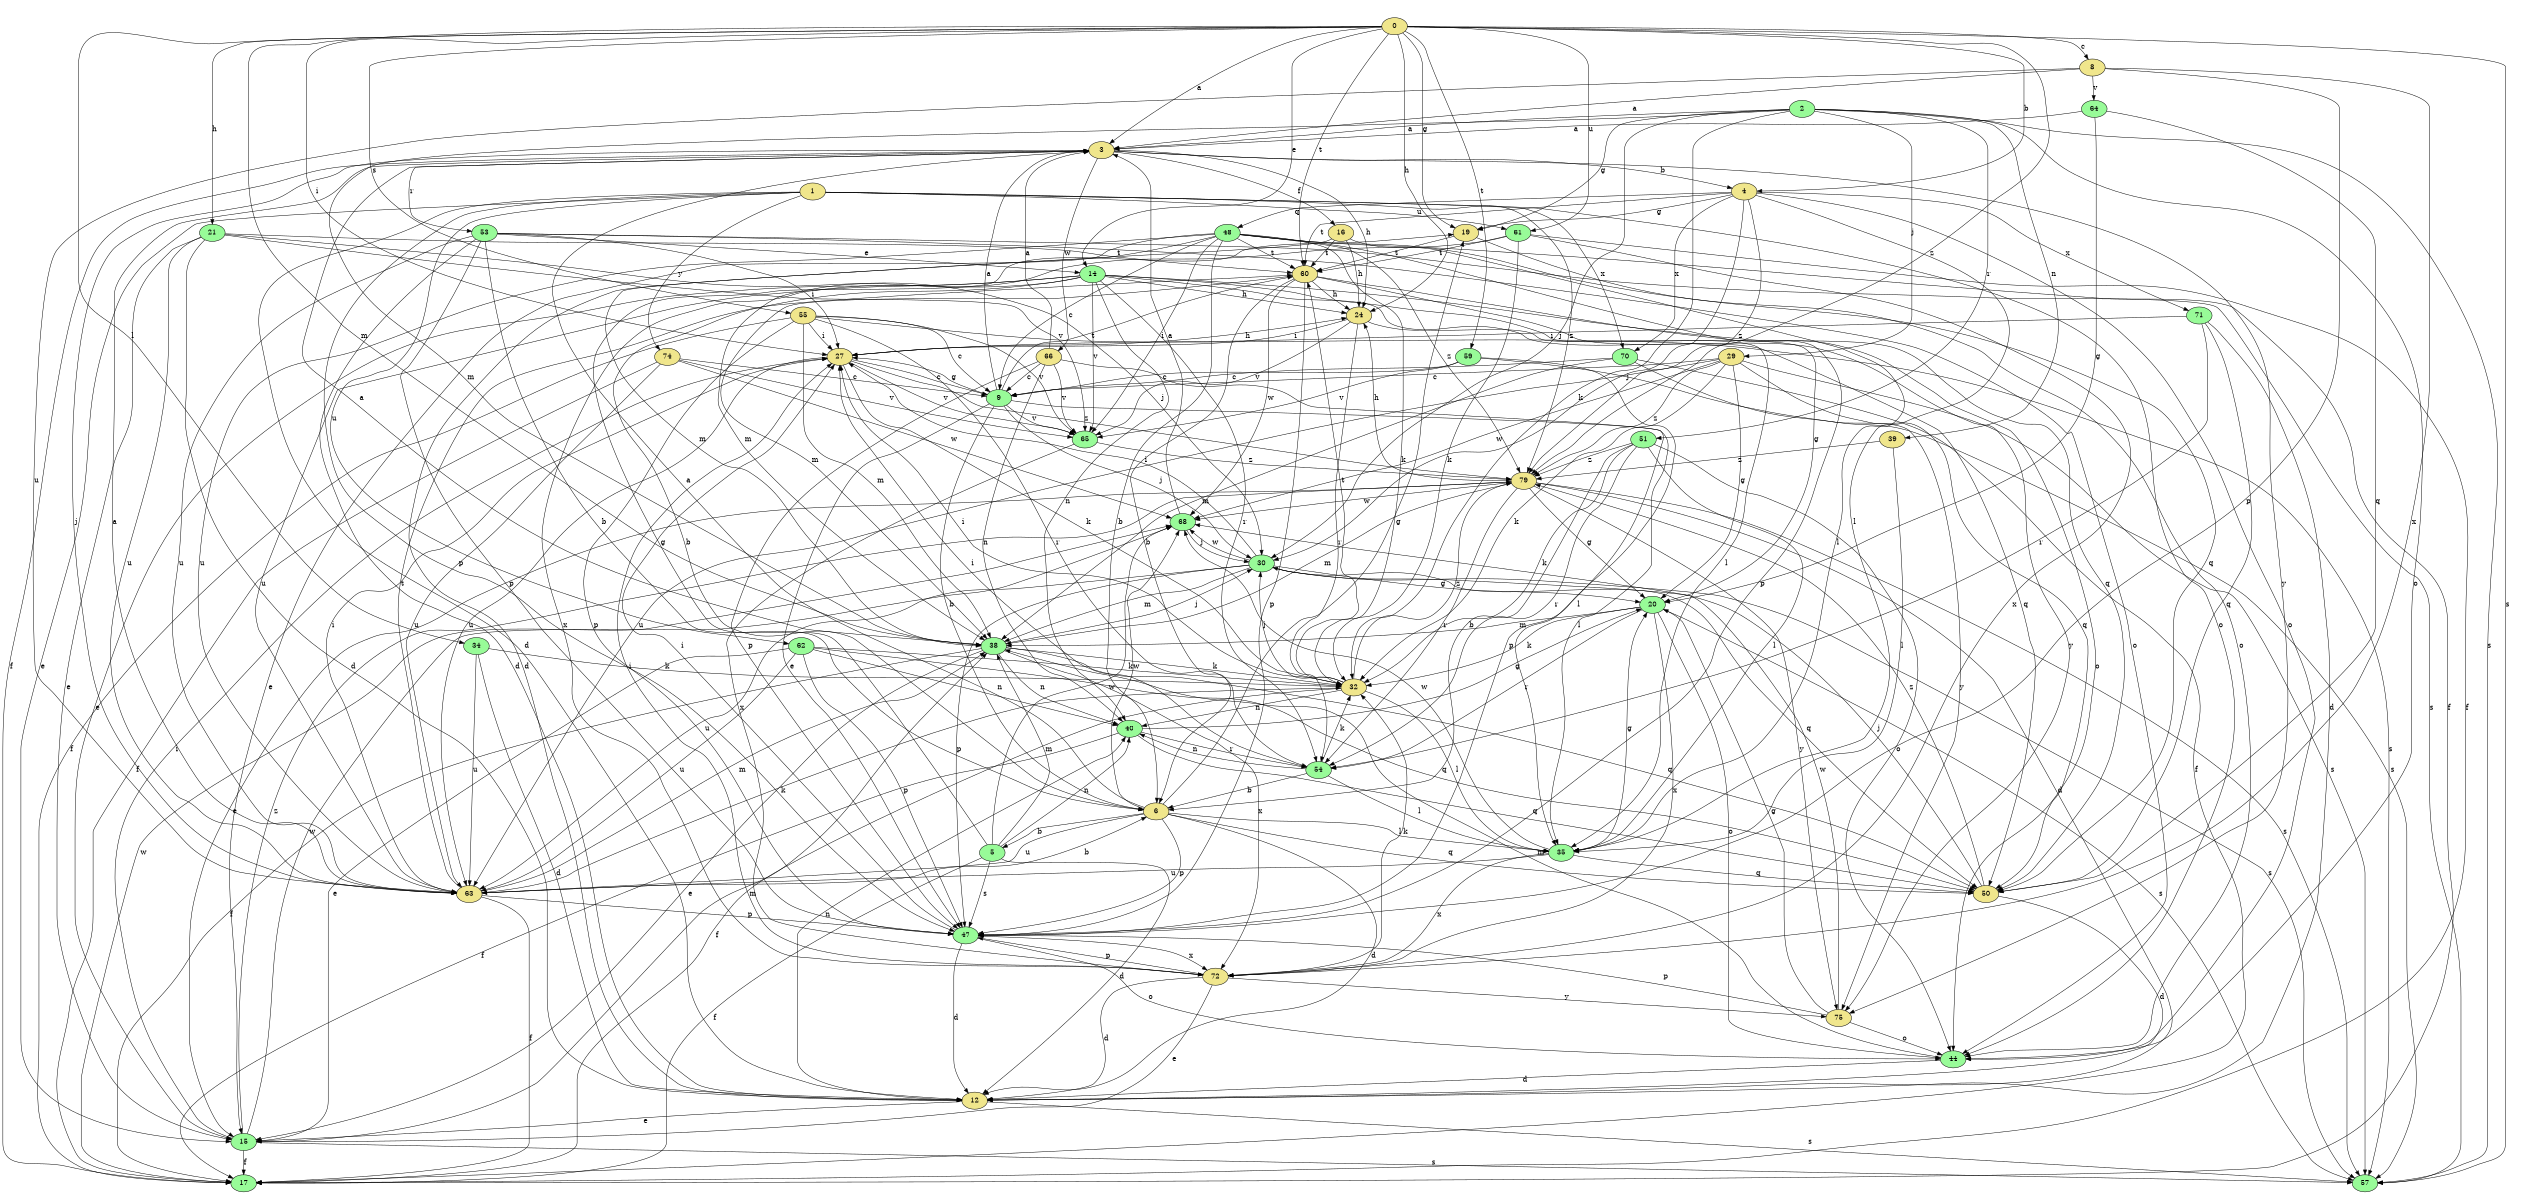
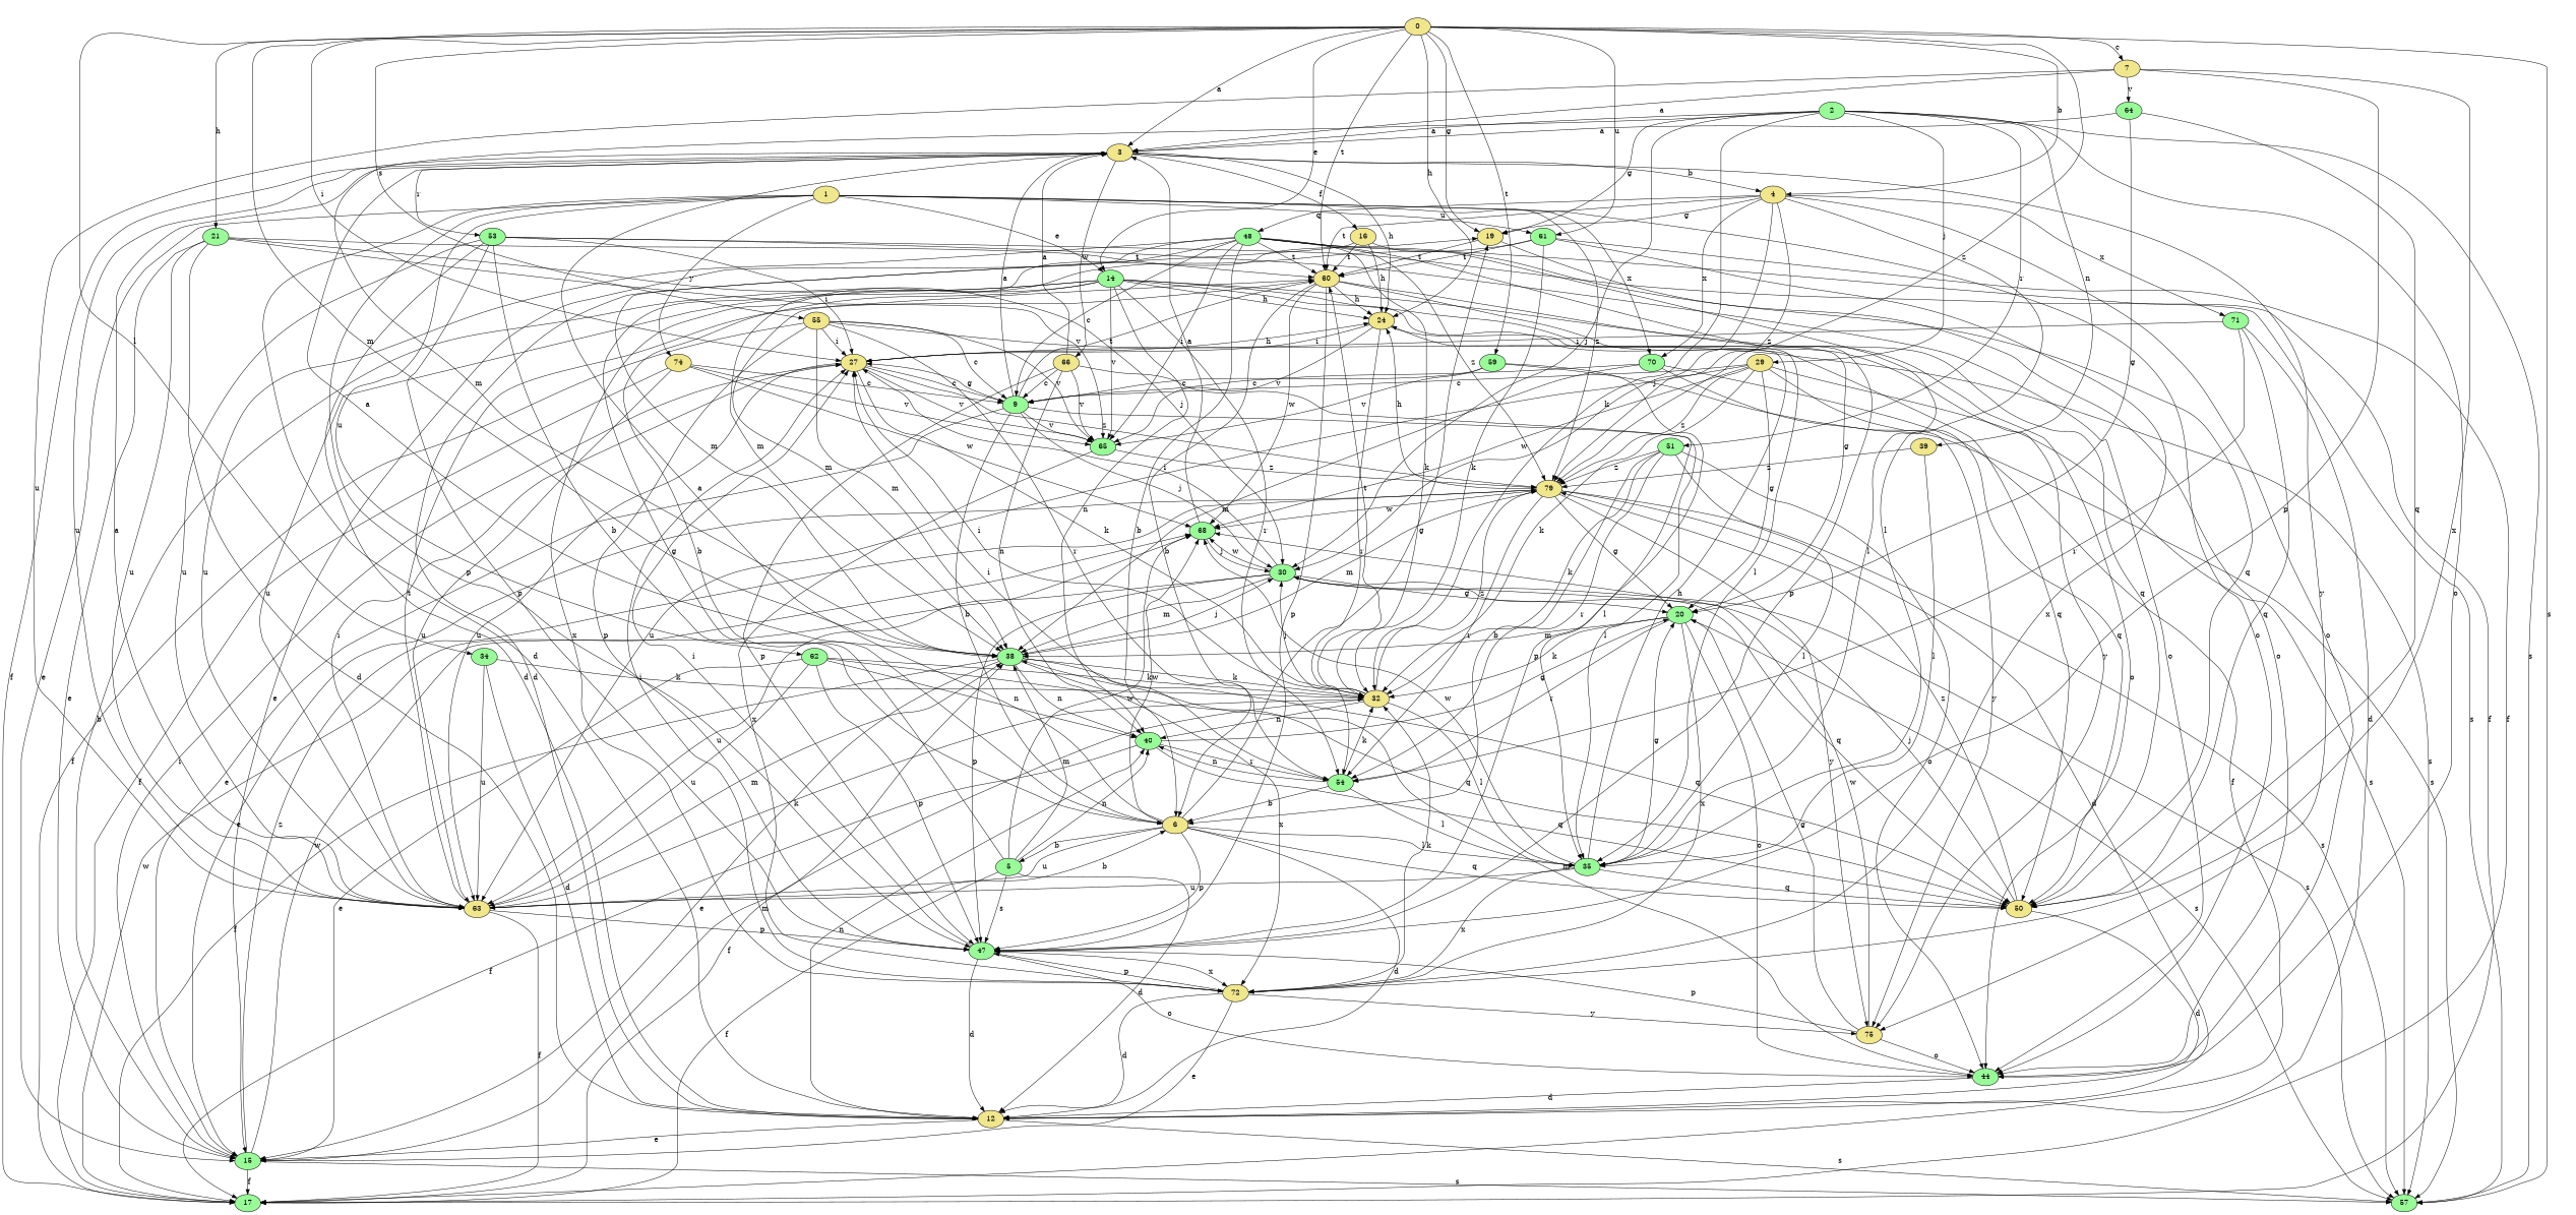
  strict digraph {
    node [fillcolor=palegreen style=filled]
    0 [fillcolor=khaki]
    3 [fillcolor=khaki]
    4 [fillcolor=khaki]
-   8 [fillcolor=khaki]
+   8 [fillcolor=khaki label=7]
    14
    19 [fillcolor=khaki]
    21
    24 [fillcolor=khaki]
    27 [fillcolor=khaki]
    34
    38
    55 [fillcolor=khaki]
    57
    59
    60 [fillcolor=khaki]
    61
    79 [fillcolor=khaki]
    16 [fillcolor=khaki]
    17
    53
    63 [fillcolor=khaki]
    66 [fillcolor=khaki]
    75 [fillcolor=khaki]
    44
    70
    30
    35
    48
    71
    47
    64
    72 [fillcolor=khaki]
    15
    40
    6 [fillcolor=khaki]
    50 [fillcolor=khaki]
    65
    20
    54
    12 [fillcolor=khaki]
    32 [fillcolor=khaki]
    9
    68
    1 [fillcolor=khaki]
    62
    74 [fillcolor=khaki]
    2
    29 [fillcolor=khaki]
    39 [fillcolor=khaki]
    51
    5
    0 -> 3 [label=a]
    0 -> 4 [label=b]
    0 -> 8 [label=c]
    0 -> 14 [label=e]
    0 -> 19 [label=g]
    0 -> 21 [label=h]
    0 -> 24 [label=h]
    0 -> 27 [label=i]
    0 -> 34 [label=l]
    0 -> 38 [label=m]
    0 -> 55 [label=s]
    0 -> 57 [label=s]
    0 -> 59 [label=t]
    0 -> 60 [label=t]
    0 -> 61 [label=u]
    0 -> 79 [label=z]
    3 -> 4 [label=b]
    3 -> 24 [label=h]
    3 -> 16 [label=f]
    3 -> 17 [label=f]
    3 -> 53 [label=r]
-   3 -> 63 [label=j]
+   3 -> 63 [label=u]
    3 -> 66 [label=w]
    3 -> 75 [label=y]
    4 -> 19 [label=g]
    4 -> 60 [label=t]
    4 -> 79 [label=z]
    4 -> 44 [label=o]
    4 -> 70 [label=x]
    4 -> 30 [label=j]
    4 -> 35 [label=l]
    4 -> 48 [label=q]
    4 -> 71 [label=x]
    8 -> 3 [label=a]
    8 -> 63 [label=u]
    8 -> 47 [label=p]
    8 -> 64 [label=v]
    8 -> 72 [label=x]
    14 -> 24 [label=h]
    14 -> 63 [label=u]
    14 -> 35 [label=l]
    14 -> 72 [label=x]
-   14 -> 15 [label=e]
+   14 -> 15 [label=b]
    14 -> 40 [label=n]
    14 -> 6 [label=b]
    14 -> 50 [label=q]
    14 -> 65 [label=v]
    14 -> 20 [label=g]
    14 -> 54 [label=r]
    19 -> 60 [label=t]
    19 -> 44 [label=o]
    21 -> 60 [label=t]
    21 -> 63 [label=u]
    21 -> 30 [label=j]
    21 -> 15 [label=e]
    21 -> 65 [label=v]
    21 -> 12 [label=d]
    24 -> 27 [label=i]
    24 -> 50 [label=q]
    24 -> 65 [label=v]
    24 -> 54 [label=r]
    27 -> 24 [label=h]
    27 -> 79 [label=z]
    27 -> 63 [label=u]
    27 -> 65 [label=v]
    27 -> 32 [label=k]
    27 -> 9 [label=c]
    34 -> 63 [label=u]
    34 -> 12 [label=d]
    34 -> 32 [label=k]
    38 -> 3 [label=a]
    38 -> 17 [label=f]
    38 -> 30 [label=j]
    38 -> 72 [label=x]
    38 -> 15 [label=e]
    38 -> 40 [label=n]
    38 -> 50 [label=q]
    38 -> 32 [label=k]
    55 -> 27 [label=i]
    55 -> 38 [label=m]
    55 -> 57 [label=s]
    55 -> 17 [label=f]
    55 -> 47 [label=p]
    55 -> 65 [label=v]
    55 -> 54 [label=r]
    55 -> 9 [label=c]
    59 -> 57 [label=s]
    59 -> 47 [label=p]
    59 -> 65 [label=v]
    59 -> 9 [label=c]
    60 -> 24 [label=h]
    60 -> 38 [label=m]
    60 -> 75 [label=y]
    60 -> 44 [label=o]
    60 -> 47 [label=p]
    60 -> 6 [label=b]
    60 -> 68 [label=w]
    61 -> 38 [label=m]
    61 -> 60 [label=t]
    61 -> 17 [label=f]
    61 -> 72 [label=x]
    61 -> 32 [label=k]
    79 -> 24 [label=h]
    79 -> 38 [label=m]
    79 -> 57 [label=s]
    79 -> 75 [label=y]
    79 -> 15 [label=e]
    79 -> 20 [label=g]
    79 -> 54 [label=r]
    79 -> 12 [label=d]
    79 -> 68 [label=w]
    16 -> 24 [label=h]
    16 -> 60 [label=t]
    16 -> 35 [label=l]
    16 -> 12 [label=d]
    17 -> 68 [label=w]
    53 -> 27 [label=i]
    53 -> 57 [label=s]
    53 -> 63 [label=u]
    53 -> 44 [label=o]
    53 -> 47 [label=p]
    53 -> 6 [label=b]
    53 -> 12 [label=d]
    63 -> 3 [label=a]
    63 -> 27 [label=i]
    63 -> 38 [label=m]
    63 -> 60 [label=t]
    63 -> 17 [label=f]
    63 -> 47 [label=p]
    63 -> 6 [label=b]
    63 -> 32 [label=k]
    66 -> 3 [label=a]
    66 -> 35 [label=l]
    66 -> 47 [label=p]
    66 -> 40 [label=n]
    66 -> 65 [label=v]
    66 -> 9 [label=c]
    75 -> 44 [label=o]
    75 -> 47 [label=p]
    75 -> 20 [label=g]
    75 -> 68 [label=w]
    44 -> 38 [label=m]
    44 -> 12 [label=d]
    70 -> 38 [label=m]
    70 -> 17 [label=f]
    70 -> 75 [label=y]
    70 -> 9 [label=c]
    30 -> 27 [label=i]
    30 -> 38 [label=m]
    30 -> 57 [label=s]
    30 -> 63 [label=u]
    30 -> 47 [label=p]
    30 -> 50 [label=q]
    30 -> 20 [label=g]
    30 -> 68 [label=w]
+   35 -> 24 [label=h]
    35 -> 63 [label=u]
    35 -> 72 [label=x]
    35 -> 50 [label=q]
    35 -> 20 [label=g]
    35 -> 68 [label=w]
    48 -> 38 [label=m]
    48 -> 60 [label=t]
    48 -> 79 [label=z]
    48 -> 17 [label=f]
    48 -> 63 [label=u]
    48 -> 47 [label=p]
    48 -> 15 [label=e]
    48 -> 6 [label=b]
    48 -> 50 [label=q]
    48 -> 65 [label=i]
    48 -> 32 [label=k]
    48 -> 9 [label=c]
    71 -> 27 [label=i]
    71 -> 50 [label=q]
    71 -> 54 [label=r]
    71 -> 12 [label=d]
    47 -> 27 [label=i]
    47 -> 44 [label=o]
    47 -> 72 [label=x]
    47 -> 12 [label=d]
    64 -> 3 [label=a]
    64 -> 50 [label=q]
    64 -> 20 [label=g]
    72 -> 27 [label=i]
    72 -> 75 [label=y]
    72 -> 47 [label=p]
    72 -> 15 [label=e]
    72 -> 12 [label=d]
    72 -> 32 [label=k]
    15 -> 27 [label=i]
    15 -> 38 [label=m]
    15 -> 57 [label=s]
    15 -> 79 [label=z]
    15 -> 17 [label=f]
    15 -> 68 [label=w]
    40 -> 17 [label=f]
    40 -> 50 [label=q]
    40 -> 20 [label=g]
    40 -> 54 [label=r]
    6 -> 3 [label=a]
    6 -> 19 [label=g]
    6 -> 63 [label=u]
    6 -> 35 [label=l]
    6 -> 47 [label=p]
    6 -> 50 [label=q]
    6 -> 12 [label=d]
    6 -> 68 [label=w]
    6 -> 5 [label=b]
    50 -> 79 [label=z]
    50 -> 30 [label=j]
    50 -> 12 [label=d]
    65 -> 79 [label=z]
    65 -> 72 [label=x]
    20 -> 38 [label=m]
    20 -> 57 [label=s]
    20 -> 44 [label=o]
    20 -> 72 [label=x]
    20 -> 54 [label=r]
    20 -> 32 [label=k]
    54 -> 27 [label=i]
    54 -> 35 [label=l]
    54 -> 40 [label=n]
    54 -> 6 [label=b]
    54 -> 32 [label=k]
    12 -> 57 [label=s]
    12 -> 15 [label=e]
    12 -> 40 [label=n]
    32 -> 27 [label=i]
    32 -> 60 [label=t]
    32 -> 79 [label=z]
    32 -> 17 [label=f]
    32 -> 30 [label=j]
    32 -> 35 [label=l]
    32 -> 40 [label=n]
    9 -> 3 [label=a]
    9 -> 27 [label=g]
    9 -> 60 [label=t]
    9 -> 30 [label=j]
    9 -> 35 [label=l]
-   9 -> 47 [label=e]
+   9 -> 15 [label=e]
    9 -> 6 [label=b]
    9 -> 65 [label=v]
    68 -> 3 [label=a]
    68 -> 30 [label=j]
-   53 -> 14 [label=e]
+   1 -> 14 [label=e]
    1 -> 61 [label=u]
    1 -> 79 [label=z]
    1 -> 44 [label=o]
    1 -> 70 [label=x]
    1 -> 47 [label=p]
    1 -> 15 [label=e]
    1 -> 12 [label=d]
    1 -> 62 [label=u]
    1 -> 74 [label=y]
    62 -> 63 [label=u]
    62 -> 47 [label=p]
    62 -> 15 [label=e]
    62 -> 40 [label=n]
    62 -> 50 [label=q]
    62 -> 32 [label=k]
    74 -> 17 [label=f]
    74 -> 63 [label=u]
    74 -> 65 [label=v]
    74 -> 9 [label=c]
    74 -> 68 [label=w]
    2 -> 3 [label=a]
    2 -> 19 [label=g]
    2 -> 38 [label=m]
    2 -> 57 [label=s]
    2 -> 44 [label=o]
    2 -> 30 [label=j]
    2 -> 32 [label=k]
    2 -> 29 [label=j]
    2 -> 39 [label=n]
    2 -> 51 [label=r]
    29 -> 57 [label=s]
    29 -> 79 [label=z]
    29 -> 63 [label=u]
    29 -> 50 [label=q]
    29 -> 20 [label=g]
    29 -> 32 [label=k]
    29 -> 9 [label=c]
    29 -> 68 [label=w]
    39 -> 79 [label=z]
    39 -> 35 [label=l]
    51 -> 79 [label=z]
    51 -> 44 [label=o]
    51 -> 35 [label=l]
    51 -> 6 [label=b]
    51 -> 54 [label=r]
    51 -> 32 [label=k]
    5 -> 19 [label=g]
    5 -> 38 [label=m]
    5 -> 17 [label=f]
    5 -> 47 [label=s]
    5 -> 40 [label=n]
    5 -> 12 [label=d]
    5 -> 68 [label=w]
  }
